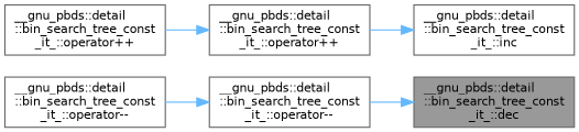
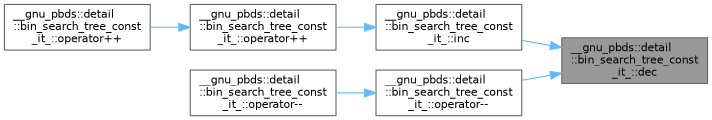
  digraph {
    rankdir=RL
    node [color=grey40 fillcolor=white fontname=Helvetica fontsize=10 shape=box style=filled]
    edge [color=steelblue1 dir=back fontname=Helvetica fontsize=10 labelfontname=Helvetica labelfontsize=10 style=solid]
    n1 [color=gray40 fillcolor=grey60 fontcolor=black height=0.2 label="__gnu_pbds::detail\l::bin_search_tree_const\l_it_::dec" width=0.4]
    n2 [height=0.2 label="__gnu_pbds::detail\l::bin_search_tree_const\l_it_::inc" width=0.4]
    n3 [height=0.2 label="__gnu_pbds::detail\l::bin_search_tree_const\l_it_::operator--" width=0.4]
    n4 [height=0.2 label="__gnu_pbds::detail\l::bin_search_tree_const\l_it_::operator++" width=0.4]
    n5 [height=0.2 label="__gnu_pbds::detail\l::bin_search_tree_const\l_it_::operator--" width=0.4]
    n6 [height=0.2 label="__gnu_pbds::detail\l::bin_search_tree_const\l_it_::operator++" width=0.4]
+   n1 -> n2
    n1 -> n3
    n2 -> n4
    n3 -> n5
    n4 -> n6
  }
